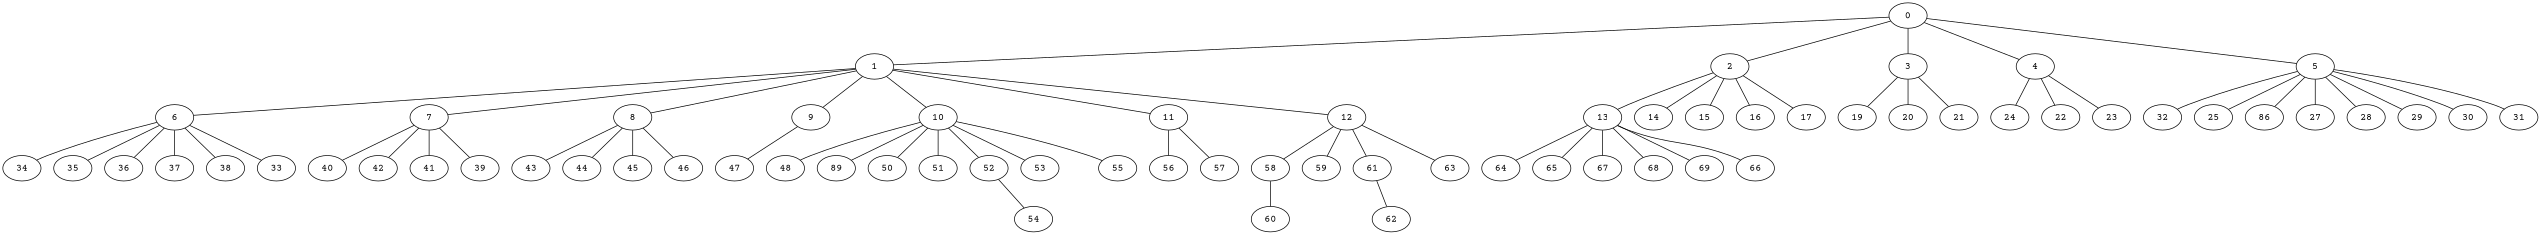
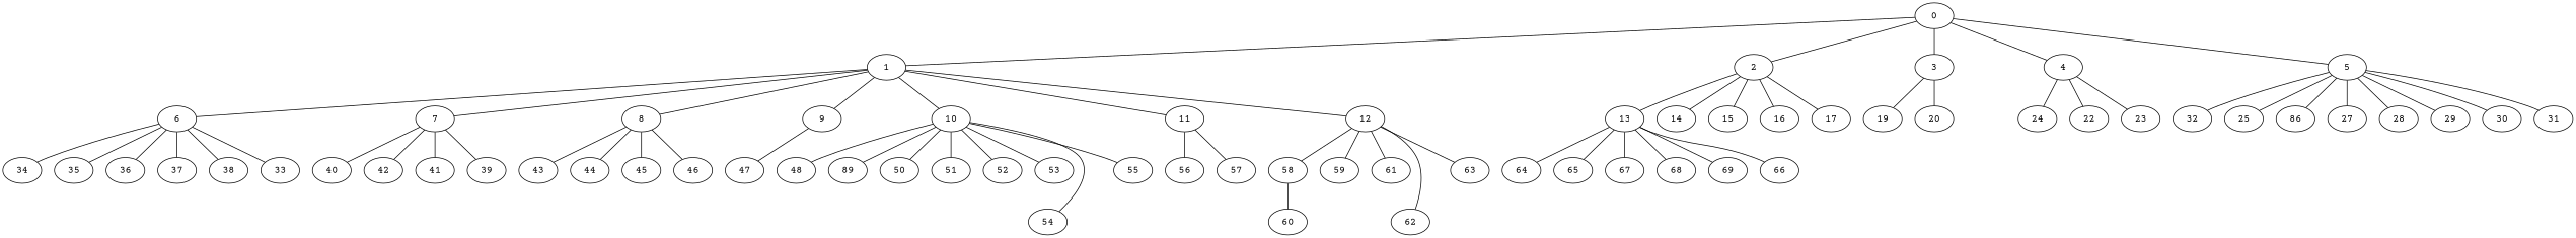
  graph {
    fontname="Courier Prime"
    node [fontname="Courier Prime"]
    edge [fontname="Courier Prime"]
    0
    1
    2
    3
    4
    5
    6
    7
    8
    9
    10
    11
    12
    13
    14
    15
    16
    17
    19
    20
-   21
    24
    22
    23
    32
    25
    n27 [label=86]
    27
    28
    29
    30
    31
    34
    35
    36
    37
    38
    33
    40
    42
    41
    39
    43
    44
    45
    46
    47
    48
    n49 [label=89]
    50
    51
    52
    53
    54
    55
    56
    57
    58
    59
    61
    62
    63
    64
    65
    67
    68
    69
    66
    60
    0 -- 1
    0 -- 2
    0 -- 3
    0 -- 4
    0 -- 5
    1 -- 6
    1 -- 7
    1 -- 8
    1 -- 9
    1 -- 10
    1 -- 11
    1 -- 12
    2 -- 13
    2 -- 14
    2 -- 15
    2 -- 16
    2 -- 17
    3 -- 19
    3 -- 20
-   3 -- 21
    4 -- 24
    4 -- 22
    4 -- 23
    5 -- 32
    5 -- 25
    5 -- n27
    5 -- 27
    5 -- 28
    5 -- 29
    5 -- 30
    5 -- 31
    6 -- 34
    6 -- 35
    6 -- 36
    6 -- 37
    6 -- 38
    6 -- 33
    7 -- 40
    7 -- 42
    7 -- 41
    7 -- 39
    8 -- 43
    8 -- 44
    8 -- 45
    8 -- 46
    9 -- 47
    10 -- 48
    10 -- n49
    10 -- 50
    10 -- 51
    10 -- 52
    10 -- 53
-   52 -- 54
+   10 -- 54
    10 -- 55
    11 -- 56
    11 -- 57
    12 -- 58
    12 -- 59
    12 -- 61
-   61 -- 62
+   12 -- 62
    12 -- 63
    13 -- 64
    13 -- 65
    13 -- 67
    13 -- 68
    13 -- 69
    13 -- 66
    58 -- 60
  }
